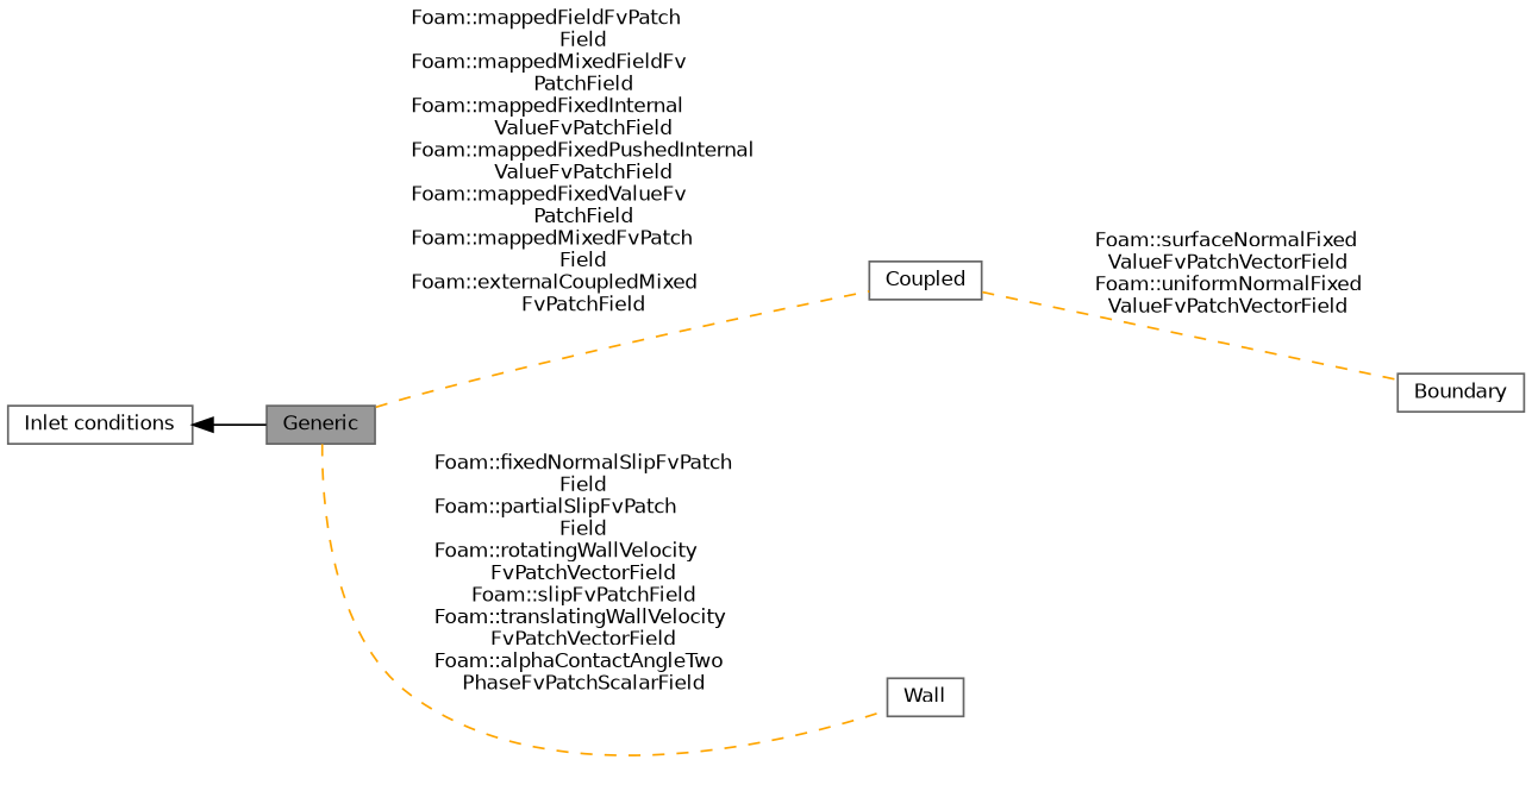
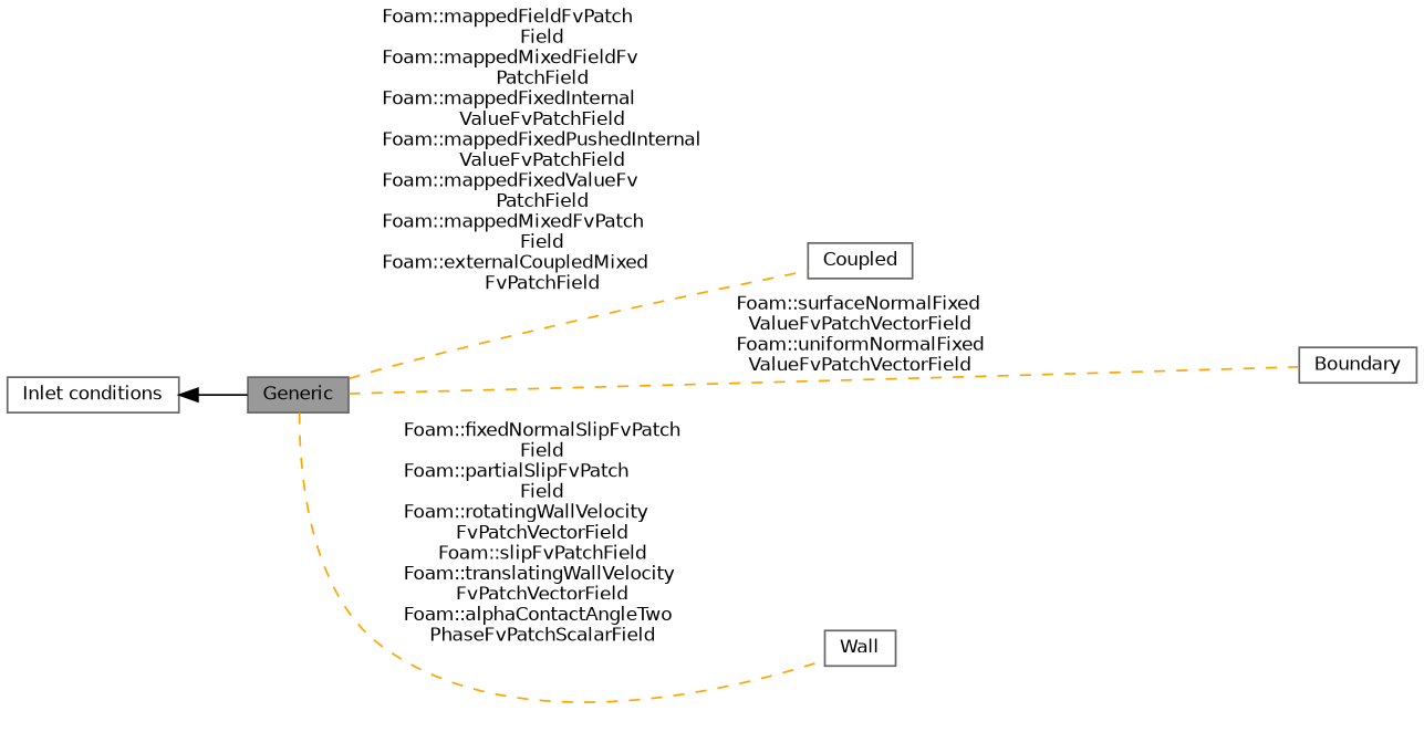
  digraph {
    fontname="DejaVu Sans"
    rankdir=LR
    node [color=grey40 fillcolor=white fontname="DejaVu Sans" fontsize=10 shape=box style=filled]
    edge [dir=none fontname="DejaVu Sans" fontsize=10 labelfontname=Helvetica labelfontsize=10 shape=plaintext style=dashed color=orange]
    n1 [height=0.2 label="Inlet conditions" width=0.4]
    n2 [color=gray40 fillcolor=grey60 fontcolor=black height=0.2 label=Generic width=0.4]
    n3 [height=0.2 label=Coupled width=0.4]
    n4 [height=0.2 label=Boundary width=0.4]
    n5 [height=0.2 label=Wall width=0.4]
    n1 -> n2 [dir=back style=solid color=""]
    n2 -> n3 [label="Foam::mappedFieldFvPatch\lField\nFoam::mappedMixedFieldFv\lPatchField\nFoam::mappedFixedInternal\lValueFvPatchField\nFoam::mappedFixedPushedInternal\lValueFvPatchField\nFoam::mappedFixedValueFv\lPatchField\nFoam::mappedMixedFvPatch\lField\nFoam::externalCoupledMixed\lFvPatchField"]
-   n3 -> n4 [label="Foam::surfaceNormalFixed\lValueFvPatchVectorField\nFoam::uniformNormalFixed\lValueFvPatchVectorField"]
+   n2 -> n4 [label="Foam::surfaceNormalFixed\lValueFvPatchVectorField\nFoam::uniformNormalFixed\lValueFvPatchVectorField"]
    n2 -> n5 [label="Foam::fixedNormalSlipFvPatch\lField\nFoam::partialSlipFvPatch\lField\nFoam::rotatingWallVelocity\lFvPatchVectorField\nFoam::slipFvPatchField\nFoam::translatingWallVelocity\lFvPatchVectorField\nFoam::alphaContactAngleTwo\lPhaseFvPatchScalarField"]
  }
